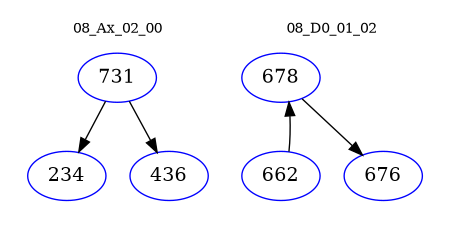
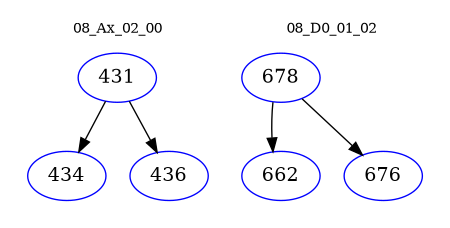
  digraph {
    node [color=blue]
    edge [color=black]
-   n1 [label=731]
-   n2 [label=234]
+   n1 [label=431]
+   n2 [label=434]
    n3 [label=436]
    n4 [label=678]
    n5 [label=662]
    n6 [label=676]
    subgraph cluster_1 {
      color=white
      fontsize=10
      label="08_Ax_02_00"
      n1
      n2
      n3
    }
    subgraph cluster_2 {
      color=white
      fontsize=10
      label="08_D0_01_02"
      n4
      n5
      n6
    }
    n1 -> n2
    n1 -> n3
-   n5 -> n4
+   n4 -> n5
    n4 -> n6
  }
